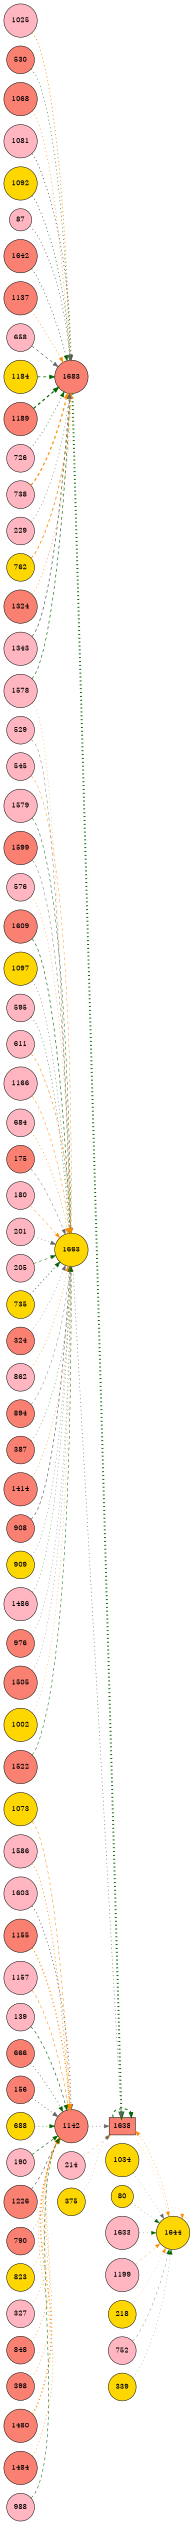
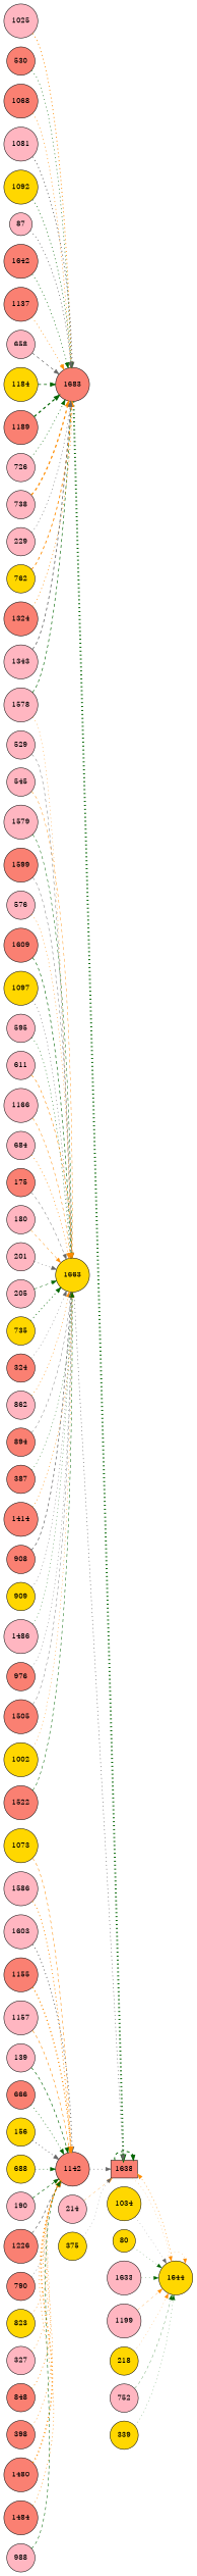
  digraph {
    rankdir=LR
    node [fillcolor=lightpink shape=circle style=filled]
    edge [color=darkorange penwidth=0.50 style=dotted]
    n1 [label=1025]
    n2 [fillcolor=salmon label=1683]
    n3 [fillcolor=salmon label=1638 shape=box]
    n4 [fillcolor=gold label=1034]
    n5 [fillcolor=gold label=1644]
    n6 [label=529]
    n7 [fillcolor=gold label=1663]
    n8 [fillcolor=salmon label=530]
    n9 [label=545]
    n10 [label=1578]
    n11 [label=1579]
    n12 [fillcolor=salmon label=1068]
    n13 [fillcolor=gold label=1073]
    n14 [fillcolor=salmon label=1142]
    n15 [label=1586]
    n16 [label=1081]
    n17 [fillcolor=salmon label=1599]
    n18 [label=576]
    n19 [label=1603]
    n20 [fillcolor=gold label=1092]
    n21 [fillcolor=salmon label=1609]
    n22 [fillcolor=gold label=1097]
    n23 [fillcolor=gold label=80]
    n24 [label=595]
    n25 [label=87]
    n26 [label=1633]
    n27 [label=611]
    n28 [fillcolor=salmon label=1642]
    n29 [fillcolor=salmon label=1137]
    n30 [fillcolor=salmon label=1155]
    n31 [label=1157]
    n32 [label=139]
    n33 [label=1166]
    n34 [label=658]
    n35 [fillcolor=salmon label=666]
-   n36 [fillcolor=salmon label=156]
+   n36 [fillcolor=gold label=156]
    n37 [fillcolor=gold label=1184]
    n38 [fillcolor=salmon label=1189]
    n39 [label=684]
    n40 [label=1199]
    n41 [fillcolor=gold label=688]
    n42 [fillcolor=salmon label=175]
    n43 [label=180]
    n44 [label=190]
    n45 [label=201]
    n46 [fillcolor=salmon label=1226]
    n47 [label=205]
    n48 [label=214]
    n49 [label=726]
    n50 [fillcolor=gold label=218]
    n51 [fillcolor=gold label=735]
    n52 [label=738]
    n53 [label=229]
    n54 [label=752]
    n55 [fillcolor=gold label=762]
    n56 [fillcolor=salmon label=790]
    n57 [fillcolor=salmon label=1324]
    n58 [fillcolor=gold label=823]
    n59 [label=1343]
    n60 [fillcolor=salmon label=324]
    n61 [label=327]
    n62 [fillcolor=salmon label=848]
    n63 [fillcolor=gold label=339]
    n64 [label=862]
    n65 [fillcolor=gold label=375]
    n66 [fillcolor=salmon label=894]
    n67 [fillcolor=salmon label=387]
    n68 [fillcolor=salmon label=1414]
    n69 [fillcolor=salmon label=908]
    n70 [fillcolor=gold label=909]
    n71 [fillcolor=salmon label=398]
    n72 [fillcolor=salmon label=1480]
    n73 [fillcolor=salmon label=1484]
    n74 [label=1486]
    n75 [fillcolor=salmon label=976]
    n76 [label=988]
    n77 [fillcolor=salmon label=1505]
    n78 [fillcolor=gold label=1002]
    n79 [fillcolor=salmon label=1522]
    n1 -> n2 [penwidth=1.84]
    n2 -> n3 [color=darkgreen penwidth=4.00]
    n3 -> n3 [color=darkgreen penwidth=1.92 style=dashed]
    n3 -> n5
    n4 -> n5 [color=gray40]
    n5 -> n3 [penwidth=1.04]
    n5 -> n5
    n6 -> n7 [color=gray40 penwidth=0.84 style=dashed]
    n7 -> n3 [color=gray40 penwidth=1.32]
    n8 -> n2 [color=darkgreen penwidth=1.19]
    n9 -> n7 [penwidth=0.87 style=dashed]
    n10 -> n2 [color=darkgreen penwidth=1.27 style=dashed]
    n10 -> n7 [penwidth=0.83]
    n11 -> n7 [color=darkgreen penwidth=0.97 style=dashed]
    n12 -> n2 [penwidth=1.30]
    n13 -> n14 [penwidth=1.05 style=dashed]
    n14 -> n3 [color=gray40 penwidth=1.05]
    n15 -> n14 [penwidth=1.82]
    n16 -> n2 [color=gray40 penwidth=2.05]
    n17 -> n7 [color=gray40 penwidth=0.86 style=dashed]
    n18 -> n7 [penwidth=1.03]
    n19 -> n14 [color=gray40 penwidth=2.03]
    n20 -> n2 [color=darkgreen penwidth=1.41]
    n21 -> n7 [color=darkgreen penwidth=1.24 style=dashed]
    n22 -> n7 [color=gray40 penwidth=1.15]
    n23 -> n5 [color=darkgreen]
    n24 -> n7 [color=darkgreen penwidth=1.07]
    n25 -> n2 [color=gray40 penwidth=1.58]
    n26 -> n5 [color=darkgreen]
    n27 -> n7 [penwidth=1.16 style=dashed]
    n28 -> n2 [color=darkgreen penwidth=1.38]
    n29 -> n2 [penwidth=1.27]
    n30 -> n14 [penwidth=2.74]
    n31 -> n14 [penwidth=1.15 style=dashed]
    n32 -> n14 [color=darkgreen penwidth=1.25 style=dashed]
    n33 -> n7 [penwidth=0.99 style=dashed]
    n34 -> n2 [color=gray40 penwidth=1.30 style=dashed]
    n35 -> n14 [color=darkgreen penwidth=1.15]
    n36 -> n14 [color=gray40 penwidth=1.56]
    n37 -> n2 [color=darkgreen penwidth=1.55 style=dashed]
    n38 -> n2 [color=darkgreen penwidth=2.44 style=dashed]
    n39 -> n7 [penwidth=1.32]
    n40 -> n5 [style=dashed]
    n41 -> n14 [color=darkgreen penwidth=1.09]
    n42 -> n7 [color=gray40 penwidth=0.83 style=dashed]
    n43 -> n7 [penwidth=0.80 style=dashed]
    n44 -> n14 [color=darkgreen penwidth=1.25 style=dashed]
    n45 -> n7 [color=gray40 penwidth=1.03]
    n46 -> n14 [color=gray40 penwidth=1.35 style=dashed]
    n47 -> n7 [color=darkgreen penwidth=0.97 style=dashed]
    n48 -> n3 [style=dashed]
    n49 -> n2 [color=darkgreen penwidth=1.23]
    n50 -> n5
    n51 -> n7 [color=darkgreen penwidth=1.57]
    n52 -> n2 [penwidth=2.50 style=dashed]
    n53 -> n2 [color=gray40 penwidth=1.20]
    n54 -> n5 [color=darkgreen style=dashed]
    n55 -> n2 [penwidth=1.77 style=dashed]
    n56 -> n14 [color=gray40 penwidth=0.93]
    n57 -> n2 [penwidth=1.36]
    n58 -> n14 [penwidth=1.10]
    n59 -> n2 [color=gray40 penwidth=1.61 style=dashed]
    n60 -> n7 [color=gray40 penwidth=0.85]
    n61 -> n14 [penwidth=0.98]
    n62 -> n14 [penwidth=1.38]
    n63 -> n5 [color=darkgreen]
    n64 -> n7 [penwidth=1.12]
    n65 -> n3 [color=gray40]
    n66 -> n7 [color=gray40 penwidth=0.76 style=dashed]
    n67 -> n7 [color=darkgreen penwidth=0.86]
    n68 -> n7 [penwidth=1.19]
    n69 -> n7 [color=gray40 penwidth=1.43 style=dashed]
    n70 -> n7 [color=gray40 penwidth=0.95]
    n71 -> n14 [penwidth=1.16]
    n72 -> n14 [penwidth=3.00]
    n73 -> n14 [penwidth=1.20]
    n74 -> n7 [color=darkgreen penwidth=0.78]
    n75 -> n7 [color=gray40 penwidth=0.88]
    n76 -> n14 [color=darkgreen penwidth=1.06 style=dashed]
-   n77 -> n7 [color=gray40 penwidth=0.81]
+   n77 -> n7 [color=gray40 penwidth=0.81 style=dashed]
    n78 -> n7 [penwidth=0.88]
    n79 -> n7 [color=darkgreen penwidth=1.02 style=dashed]
  }
